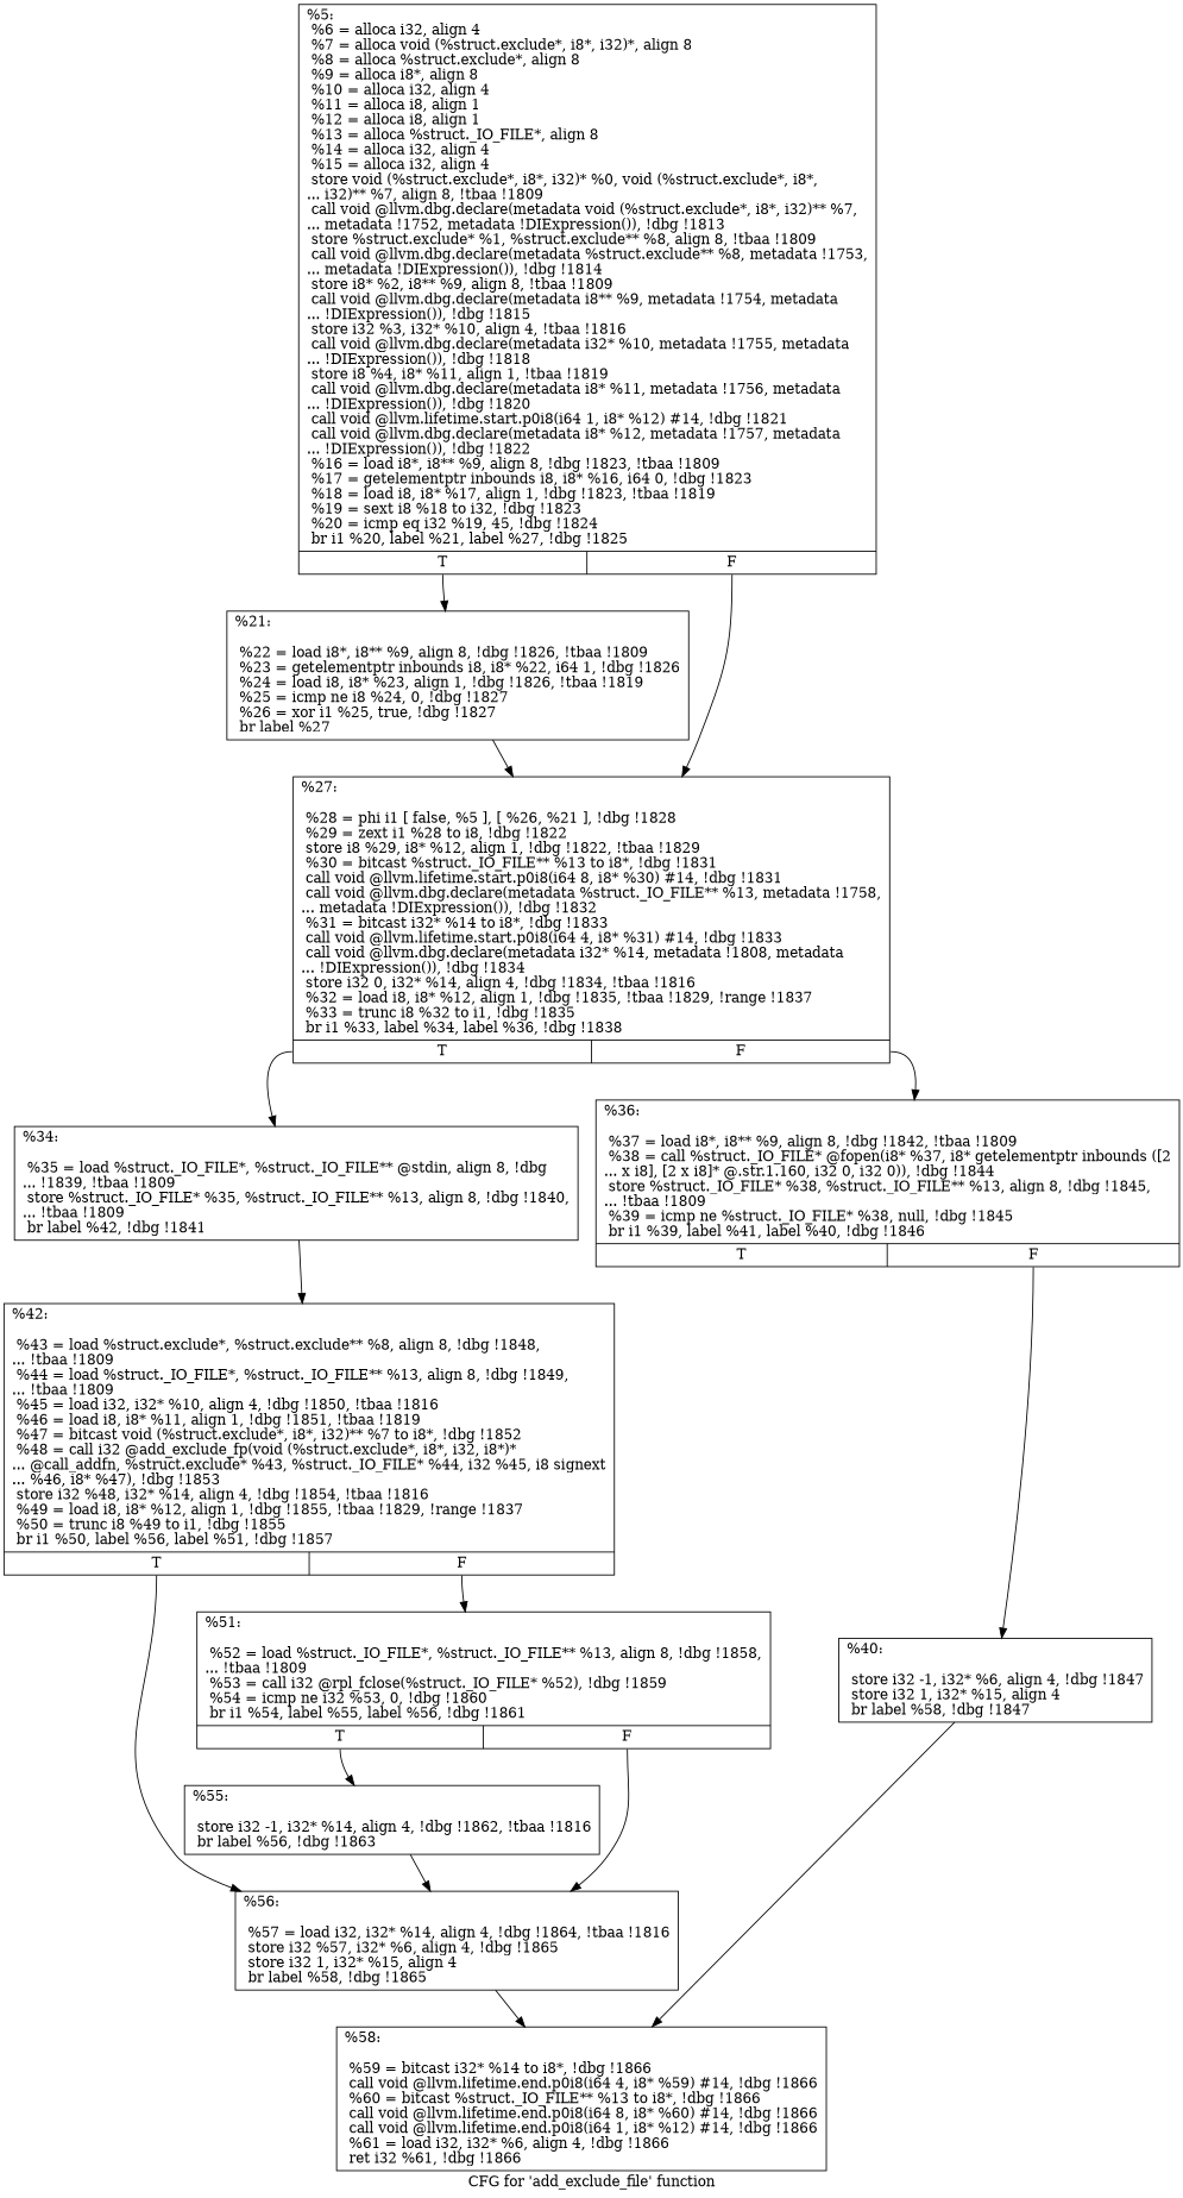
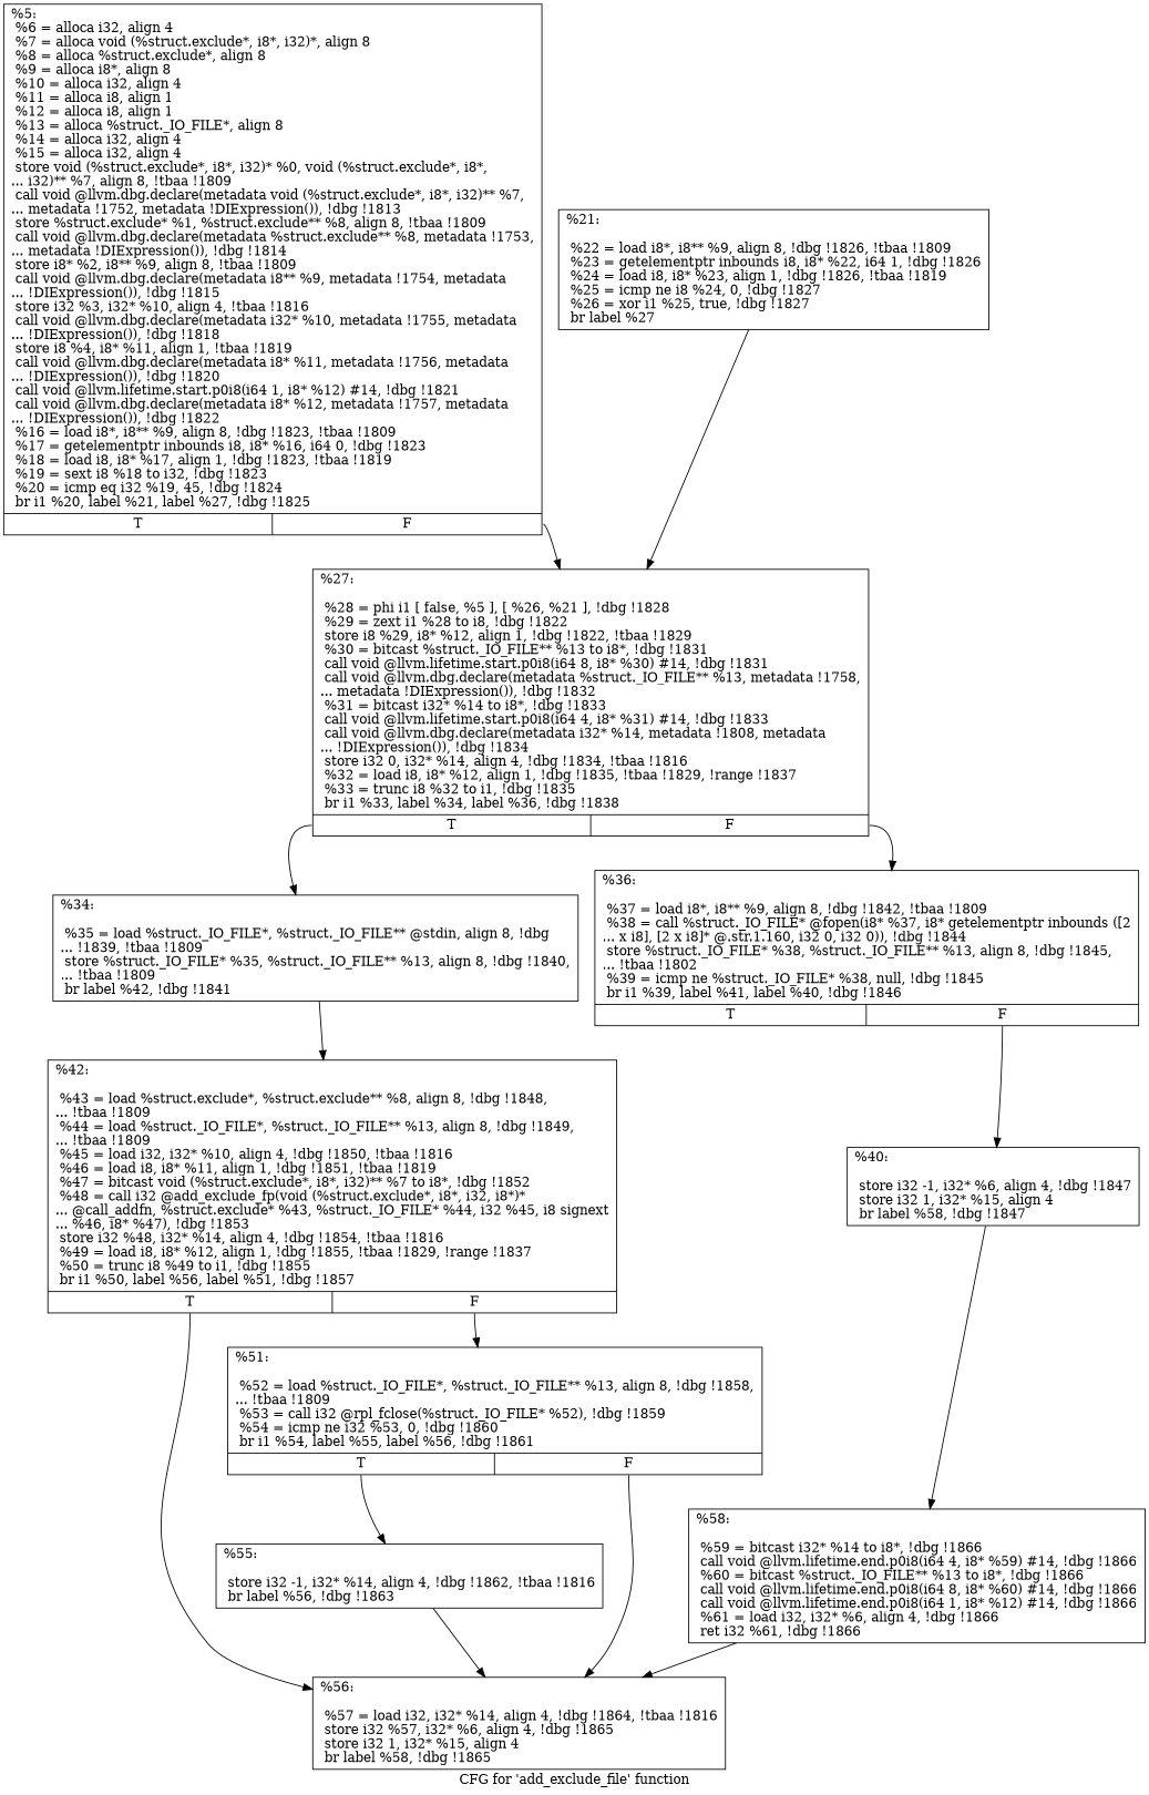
  digraph {
    label="CFG for 'add_exclude_file' function"
    node [shape=record]
    n1 [label="{%5:\l  %6 = alloca i32, align 4\l  %7 = alloca void (%struct.exclude*, i8*, i32)*, align 8\l  %8 = alloca %struct.exclude*, align 8\l  %9 = alloca i8*, align 8\l  %10 = alloca i32, align 4\l  %11 = alloca i8, align 1\l  %12 = alloca i8, align 1\l  %13 = alloca %struct._IO_FILE*, align 8\l  %14 = alloca i32, align 4\l  %15 = alloca i32, align 4\l  store void (%struct.exclude*, i8*, i32)* %0, void (%struct.exclude*, i8*,\l... i32)** %7, align 8, !tbaa !1809\l  call void @llvm.dbg.declare(metadata void (%struct.exclude*, i8*, i32)** %7,\l... metadata !1752, metadata !DIExpression()), !dbg !1813\l  store %struct.exclude* %1, %struct.exclude** %8, align 8, !tbaa !1809\l  call void @llvm.dbg.declare(metadata %struct.exclude** %8, metadata !1753,\l... metadata !DIExpression()), !dbg !1814\l  store i8* %2, i8** %9, align 8, !tbaa !1809\l  call void @llvm.dbg.declare(metadata i8** %9, metadata !1754, metadata\l... !DIExpression()), !dbg !1815\l  store i32 %3, i32* %10, align 4, !tbaa !1816\l  call void @llvm.dbg.declare(metadata i32* %10, metadata !1755, metadata\l... !DIExpression()), !dbg !1818\l  store i8 %4, i8* %11, align 1, !tbaa !1819\l  call void @llvm.dbg.declare(metadata i8* %11, metadata !1756, metadata\l... !DIExpression()), !dbg !1820\l  call void @llvm.lifetime.start.p0i8(i64 1, i8* %12) #14, !dbg !1821\l  call void @llvm.dbg.declare(metadata i8* %12, metadata !1757, metadata\l... !DIExpression()), !dbg !1822\l  %16 = load i8*, i8** %9, align 8, !dbg !1823, !tbaa !1809\l  %17 = getelementptr inbounds i8, i8* %16, i64 0, !dbg !1823\l  %18 = load i8, i8* %17, align 1, !dbg !1823, !tbaa !1819\l  %19 = sext i8 %18 to i32, !dbg !1823\l  %20 = icmp eq i32 %19, 45, !dbg !1824\l  br i1 %20, label %21, label %27, !dbg !1825\l|{<s0>T|<s1>F}}"]
    n2 [label="{%21:\l\l  %22 = load i8*, i8** %9, align 8, !dbg !1826, !tbaa !1809\l  %23 = getelementptr inbounds i8, i8* %22, i64 1, !dbg !1826\l  %24 = load i8, i8* %23, align 1, !dbg !1826, !tbaa !1819\l  %25 = icmp ne i8 %24, 0, !dbg !1827\l  %26 = xor i1 %25, true, !dbg !1827\l  br label %27\l}"]
    n3 [label="{%27:\l\l  %28 = phi i1 [ false, %5 ], [ %26, %21 ], !dbg !1828\l  %29 = zext i1 %28 to i8, !dbg !1822\l  store i8 %29, i8* %12, align 1, !dbg !1822, !tbaa !1829\l  %30 = bitcast %struct._IO_FILE** %13 to i8*, !dbg !1831\l  call void @llvm.lifetime.start.p0i8(i64 8, i8* %30) #14, !dbg !1831\l  call void @llvm.dbg.declare(metadata %struct._IO_FILE** %13, metadata !1758,\l... metadata !DIExpression()), !dbg !1832\l  %31 = bitcast i32* %14 to i8*, !dbg !1833\l  call void @llvm.lifetime.start.p0i8(i64 4, i8* %31) #14, !dbg !1833\l  call void @llvm.dbg.declare(metadata i32* %14, metadata !1808, metadata\l... !DIExpression()), !dbg !1834\l  store i32 0, i32* %14, align 4, !dbg !1834, !tbaa !1816\l  %32 = load i8, i8* %12, align 1, !dbg !1835, !tbaa !1829, !range !1837\l  %33 = trunc i8 %32 to i1, !dbg !1835\l  br i1 %33, label %34, label %36, !dbg !1838\l|{<s0>T|<s1>F}}"]
    n4 [label="{%34:\l\l  %35 = load %struct._IO_FILE*, %struct._IO_FILE** @stdin, align 8, !dbg\l... !1839, !tbaa !1809\l  store %struct._IO_FILE* %35, %struct._IO_FILE** %13, align 8, !dbg !1840,\l... !tbaa !1809\l  br label %42, !dbg !1841\l}"]
-   n5 [label="{%36:\l\l  %37 = load i8*, i8** %9, align 8, !dbg !1842, !tbaa !1809\l  %38 = call %struct._IO_FILE* @fopen(i8* %37, i8* getelementptr inbounds ([2\l... x i8], [2 x i8]* @.str.1.160, i32 0, i32 0)), !dbg !1844\l  store %struct._IO_FILE* %38, %struct._IO_FILE** %13, align 8, !dbg !1845,\l... !tbaa !1809\l  %39 = icmp ne %struct._IO_FILE* %38, null, !dbg !1845\l  br i1 %39, label %41, label %40, !dbg !1846\l|{<s0>T|<s1>F}}"]
+   n5 [label="{%36:\l\l  %37 = load i8*, i8** %9, align 8, !dbg !1842, !tbaa !1809\l  %38 = call %struct._IO_FILE* @fopen(i8* %37, i8* getelementptr inbounds ([2\l... x i8], [2 x i8]* @.str.1.160, i32 0, i32 0)), !dbg !1844\l  store %struct._IO_FILE* %38, %struct._IO_FILE** %13, align 8, !dbg !1845,\l... !tbaa !1802\l  %39 = icmp ne %struct._IO_FILE* %38, null, !dbg !1845\l  br i1 %39, label %41, label %40, !dbg !1846\l|{<s0>T|<s1>F}}"]
    n6 [label="{%42:\l\l  %43 = load %struct.exclude*, %struct.exclude** %8, align 8, !dbg !1848,\l... !tbaa !1809\l  %44 = load %struct._IO_FILE*, %struct._IO_FILE** %13, align 8, !dbg !1849,\l... !tbaa !1809\l  %45 = load i32, i32* %10, align 4, !dbg !1850, !tbaa !1816\l  %46 = load i8, i8* %11, align 1, !dbg !1851, !tbaa !1819\l  %47 = bitcast void (%struct.exclude*, i8*, i32)** %7 to i8*, !dbg !1852\l  %48 = call i32 @add_exclude_fp(void (%struct.exclude*, i8*, i32, i8*)*\l... @call_addfn, %struct.exclude* %43, %struct._IO_FILE* %44, i32 %45, i8 signext\l... %46, i8* %47), !dbg !1853\l  store i32 %48, i32* %14, align 4, !dbg !1854, !tbaa !1816\l  %49 = load i8, i8* %12, align 1, !dbg !1855, !tbaa !1829, !range !1837\l  %50 = trunc i8 %49 to i1, !dbg !1855\l  br i1 %50, label %56, label %51, !dbg !1857\l|{<s0>T|<s1>F}}"]
    n7 [label="{%40:\l\l  store i32 -1, i32* %6, align 4, !dbg !1847\l  store i32 1, i32* %15, align 4\l  br label %58, !dbg !1847\l}"]
    n8 [label="{%56:\l\l  %57 = load i32, i32* %14, align 4, !dbg !1864, !tbaa !1816\l  store i32 %57, i32* %6, align 4, !dbg !1865\l  store i32 1, i32* %15, align 4\l  br label %58, !dbg !1865\l}"]
    n9 [label="{%51:\l\l  %52 = load %struct._IO_FILE*, %struct._IO_FILE** %13, align 8, !dbg !1858,\l... !tbaa !1809\l  %53 = call i32 @rpl_fclose(%struct._IO_FILE* %52), !dbg !1859\l  %54 = icmp ne i32 %53, 0, !dbg !1860\l  br i1 %54, label %55, label %56, !dbg !1861\l|{<s0>T|<s1>F}}"]
    n10 [label="{%58:\l\l  %59 = bitcast i32* %14 to i8*, !dbg !1866\l  call void @llvm.lifetime.end.p0i8(i64 4, i8* %59) #14, !dbg !1866\l  %60 = bitcast %struct._IO_FILE** %13 to i8*, !dbg !1866\l  call void @llvm.lifetime.end.p0i8(i64 8, i8* %60) #14, !dbg !1866\l  call void @llvm.lifetime.end.p0i8(i64 1, i8* %12) #14, !dbg !1866\l  %61 = load i32, i32* %6, align 4, !dbg !1866\l  ret i32 %61, !dbg !1866\l}"]
    n11 [label="{%55:\l\l  store i32 -1, i32* %14, align 4, !dbg !1862, !tbaa !1816\l  br label %56, !dbg !1863\l}"]
-   n1 -> n2 [tailport=s0]
    n1 -> n3 [tailport=s1]
    n2 -> n3
    n3 -> n4 [tailport=s0]
    n3 -> n5 [tailport=s1]
    n4 -> n6
    n5 -> n7 [tailport=s1]
    n6 -> n8 [tailport=s0]
    n6 -> n9 [tailport=s1]
    n7 -> n10
-   n8 -> n10
+   n10 -> n8
    n9 -> n8 [tailport=s1]
    n9 -> n11 [tailport=s0]
    n11 -> n8
  }
